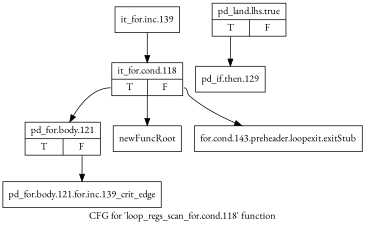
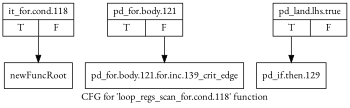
  digraph {
    fontname="EB Garamond"
    label="CFG for 'loop_regs_scan_for.cond.118' function"
    node [fontname="EB Garamond" shape=record]
    edge [fontname="EB Garamond"]
    n1 [label="{newFuncRoot}"]
    n2 [label="{it_for.cond.118|{<s0>T|<s1>F}}"]
-   n3 [label="{for.cond.143.preheader.loopexit.exitStub}"]
    n4 [label="{pd_for.body.121|{<s0>T|<s1>F}}"]
    n5 [label="{pd_for.body.121.for.inc.139_crit_edge}"]
    n6 [label="{pd_land.lhs.true|{<s0>T|<s1>F}}"]
    n7 [label="{pd_if.then.129}"]
-   n8 [label="{it_for.inc.139}"]
    n2 -> n1
-   n2 -> n3 [tailport=s1]
-   n2 -> n4 [tailport=s0]
    n4 -> n5 [tailport=s1]
    n6 -> n7 [tailport=s0]
-   n8 -> n2
  }
